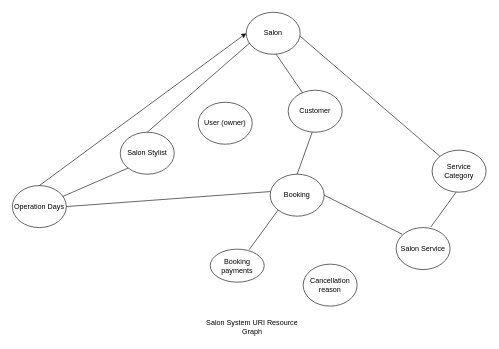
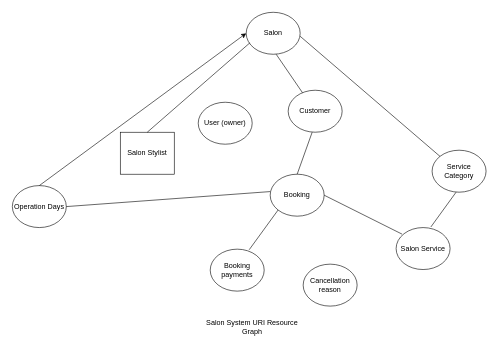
  <mxCell id="0" />
  <mxCell id="1" parent="0" />
  <mxCell id="2" value="Salon" style="ellipse;whiteSpace=wrap;html=1;" vertex="1" parent="1"><mxGeometry x="410" y="20" width="90" height="70" as="geometry" /></mxCell>
  <mxCell id="3" value="User (owner)" style="ellipse;whiteSpace=wrap;html=1;" vertex="1" parent="1"><mxGeometry x="330" y="170" width="90" height="70" as="geometry" /></mxCell>
  <mxCell id="4" value="Customer" style="ellipse;whiteSpace=wrap;html=1;" vertex="1" parent="1"><mxGeometry x="480" y="150" width="90" height="70" as="geometry" /></mxCell>
  <mxCell id="5" value="Booking" style="ellipse;whiteSpace=wrap;html=1;" vertex="1" parent="1"><mxGeometry x="450" y="290" width="90" height="70" as="geometry" /></mxCell>
  <mxCell id="6" value="Cancellation reason" style="ellipse;whiteSpace=wrap;html=1;" vertex="1" parent="1"><mxGeometry x="505" y="440" width="90" height="70" as="geometry" /></mxCell>
  <mxCell id="7" value="Salon Service" style="ellipse;whiteSpace=wrap;html=1;" vertex="1" parent="1"><mxGeometry x="660" y="379" width="90" height="70" as="geometry" /></mxCell>
  <mxCell id="8" value="Service Category" style="ellipse;whiteSpace=wrap;html=1;" vertex="1" parent="1"><mxGeometry x="720" y="250" width="90" height="70" as="geometry" /></mxCell>
- <mxCell id="9" value="Booking payments" style="ellipse;whiteSpace=wrap;html=1;" vertex="1" parent="1"><mxGeometry x="350" y="415" width="90" height="55" as="geometry" /></mxCell>
+ <mxCell id="9" value="Booking payments" style="ellipse;whiteSpace=wrap;html=1;" vertex="1" parent="1"><mxGeometry x="350" y="415" width="90" height="70" as="geometry" /></mxCell>
  <mxCell id="10" value="Operation Days" style="ellipse;whiteSpace=wrap;html=1;" vertex="1" parent="1"><mxGeometry x="20" y="309" width="90" height="70" as="geometry" /></mxCell>
- <mxCell id="11" value="Salon Stylist" style="ellipse;whiteSpace=wrap;html=1;" vertex="1" parent="1"><mxGeometry x="200" y="220" width="90" height="70" as="geometry" /></mxCell>
+ <mxCell id="11" value="Salon Stylist" style="whiteSpace=wrap;html=1;rounded=0;" vertex="1" parent="1"><mxGeometry x="200" y="220" width="90" height="70" as="geometry" /></mxCell>
  <mxCell id="12" value="" style="endArrow=none;html=1;rounded=0;entryX=0;entryY=0;entryDx=0;entryDy=0;" edge="1" parent="1" target="8"><mxGeometry width="50" height="50" relative="1" as="geometry"><mxPoint x="500" y="60" as="sourcePoint" /><mxPoint x="550" y="10" as="targetPoint" /></mxGeometry></mxCell>
  <mxCell id="13" value="" style="endArrow=none;html=1;rounded=0;exitX=0.644;exitY=-0.014;exitDx=0;exitDy=0;exitPerimeter=0;" edge="1" parent="1" source="7"><mxGeometry width="50" height="50" relative="1" as="geometry"><mxPoint x="710" y="370" as="sourcePoint" /><mxPoint x="760" y="320" as="targetPoint" /></mxGeometry></mxCell>
  <mxCell id="14" value="" style="endArrow=none;html=1;rounded=0;" edge="1" parent="1" source="4"><mxGeometry width="50" height="50" relative="1" as="geometry"><mxPoint x="410" y="140" as="sourcePoint" /><mxPoint x="460" y="90" as="targetPoint" /></mxGeometry></mxCell>
  <mxCell id="15" value="" style="endArrow=none;html=1;rounded=0;exitX=0.5;exitY=0;exitDx=0;exitDy=0;" edge="1" parent="1" source="5"><mxGeometry width="50" height="50" relative="1" as="geometry"><mxPoint x="470" y="270" as="sourcePoint" /><mxPoint x="520" y="220" as="targetPoint" /></mxGeometry></mxCell>
  <mxCell id="16" value="" style="endArrow=none;html=1;rounded=0;exitX=0.722;exitY=0.014;exitDx=0;exitDy=0;exitPerimeter=0;entryX=0;entryY=1;entryDx=0;entryDy=0;" edge="1" parent="1" source="9" target="5"><mxGeometry width="50" height="50" relative="1" as="geometry"><mxPoint x="410" y="400" as="sourcePoint" /><mxPoint x="460" y="340" as="targetPoint" /></mxGeometry></mxCell>
  <mxCell id="17" value="" style="endArrow=none;html=1;rounded=0;entryX=1;entryY=0.5;entryDx=0;entryDy=0;" edge="1" parent="1" target="5"><mxGeometry width="50" height="50" relative="1" as="geometry"><mxPoint x="670" y="390" as="sourcePoint" /><mxPoint x="720" y="340" as="targetPoint" /></mxGeometry></mxCell>
  <mxCell id="18" value="" style="endArrow=none;html=1;rounded=0;exitX=0.5;exitY=0;exitDx=0;exitDy=0;entryX=0.067;entryY=0.729;entryDx=0;entryDy=0;entryPerimeter=0;" edge="1" parent="1" source="11" target="2"><mxGeometry width="50" height="50" relative="1" as="geometry"><mxPoint x="360" y="100" as="sourcePoint" /><mxPoint x="410" y="50" as="targetPoint" /></mxGeometry></mxCell>
- <mxCell id="19" value="" style="endArrow=none;html=1;rounded=0;entryX=0;entryY=1;entryDx=0;entryDy=0;" edge="1" parent="1" source="10" target="11"><mxGeometry width="50" height="50" relative="1" as="geometry"><mxPoint x="80" y="340" as="sourcePoint" /><mxPoint x="130" y="290" as="targetPoint" /></mxGeometry></mxCell>
  <mxCell id="20" value="" style="endArrow=classic;html=1;rounded=0;entryX=0;entryY=0.5;entryDx=0;entryDy=0;exitX=0.5;exitY=0;exitDx=0;exitDy=0;" edge="1" parent="1" source="10" target="2"><mxGeometry width="50" height="50" relative="1" as="geometry"><mxPoint x="290" y="80" as="sourcePoint" /><mxPoint x="340" y="30" as="targetPoint" /></mxGeometry></mxCell>
  <mxCell id="21" value="" style="endArrow=none;html=1;rounded=0;exitX=1;exitY=0.5;exitDx=0;exitDy=0;" edge="1" parent="1" source="10"><mxGeometry width="50" height="50" relative="1" as="geometry"><mxPoint x="400" y="369" as="sourcePoint" /><mxPoint x="450" y="319" as="targetPoint" /></mxGeometry></mxCell>
  <mxCell id="22" value="Salon System URI Resource Graph" style="text;html=1;strokeColor=none;fillColor=none;align=center;verticalAlign=middle;whiteSpace=wrap;rounded=0;" vertex="1" parent="1"><mxGeometry x="330" y="530" width="180" height="30" as="geometry" /></mxCell>
